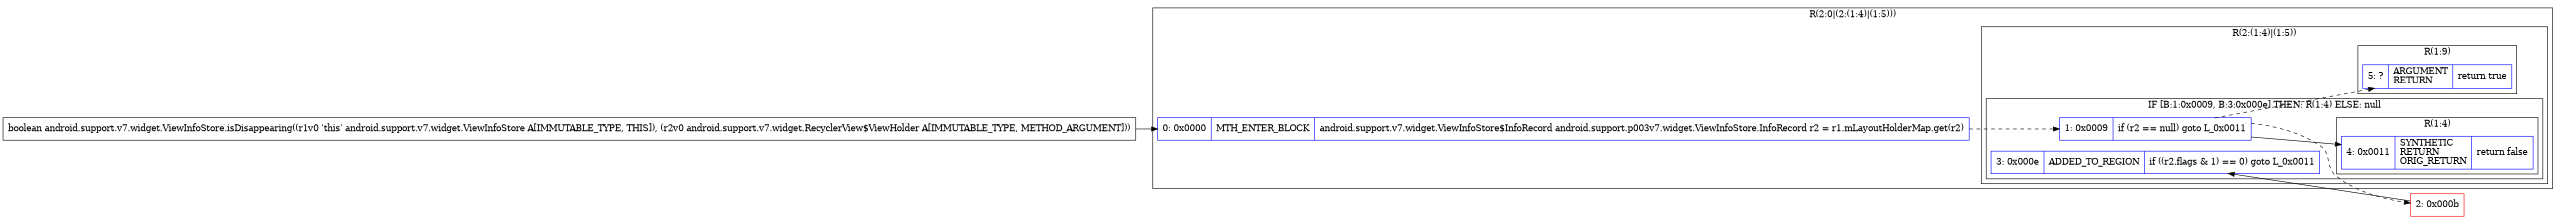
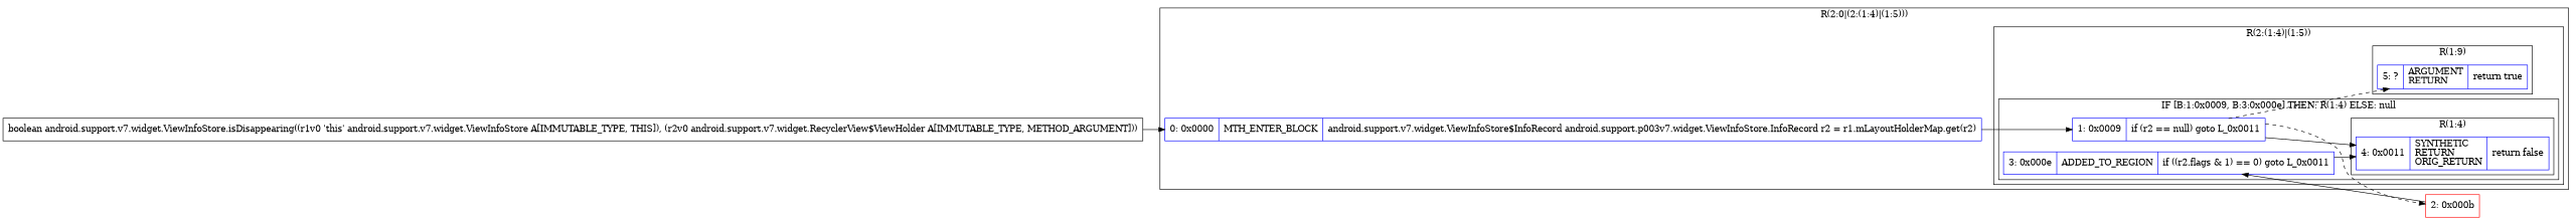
  digraph {
    rankdir=LR
    node [color=blue shape=record]
    n1 [label="{4\:\ 0x0011|SYNTHETIC\lRETURN\lORIG_RETURN\l|return false\l}"]
    n2 [label="{1\:\ 0x0009|if (r2 == null) goto L_0x0011\l}"]
    n3 [label="{3\:\ 0x000e|ADDED_TO_REGION\l|if ((r2.flags & 1) == 0) goto L_0x0011\l}"]
    n4 [label="{5\:\ ?|ARGUMENT\lRETURN\l|return true\l}"]
    n5 [label="{0\:\ 0x0000|MTH_ENTER_BLOCK\l|android.support.v7.widget.ViewInfoStore$InfoRecord android.support.p003v7.widget.ViewInfoStore.InfoRecord r2 = r1.mLayoutHolderMap.get(r2)\l}"]
    n6 [color=red label="{2\:\ 0x000b}"]
    n7 [label="{boolean android.support.v7.widget.ViewInfoStore.isDisappearing((r1v0 'this' android.support.v7.widget.ViewInfoStore A[IMMUTABLE_TYPE, THIS]), (r2v0 android.support.v7.widget.RecyclerView$ViewHolder A[IMMUTABLE_TYPE, METHOD_ARGUMENT])) }" color=""]
    subgraph cluster_1 {
      label="R(2:0|(2:(1:4)|(1:5)))"
      n5
      subgraph cluster_2 {
        label="R(2:(1:4)|(1:5))"
        subgraph cluster_3 {
          label="IF [B:1:0x0009, B:3:0x000e] THEN: R(1:4) ELSE: null"
          n2
          n3
          subgraph cluster_4 {
            label="R(1:4)"
            n1
          }
        }
        subgraph cluster_5 {
          label="R(1:9)"
          n4
        }
      }
    }
    n2 -> n1
    n2 -> n4 [style=dashed]
    n2 -> n6 [style=dashed]
-   n5 -> n2 [style=dashed]
+   n3 -> n1
+   n5 -> n2
    n6 -> n3
    n7 -> n5
  }
